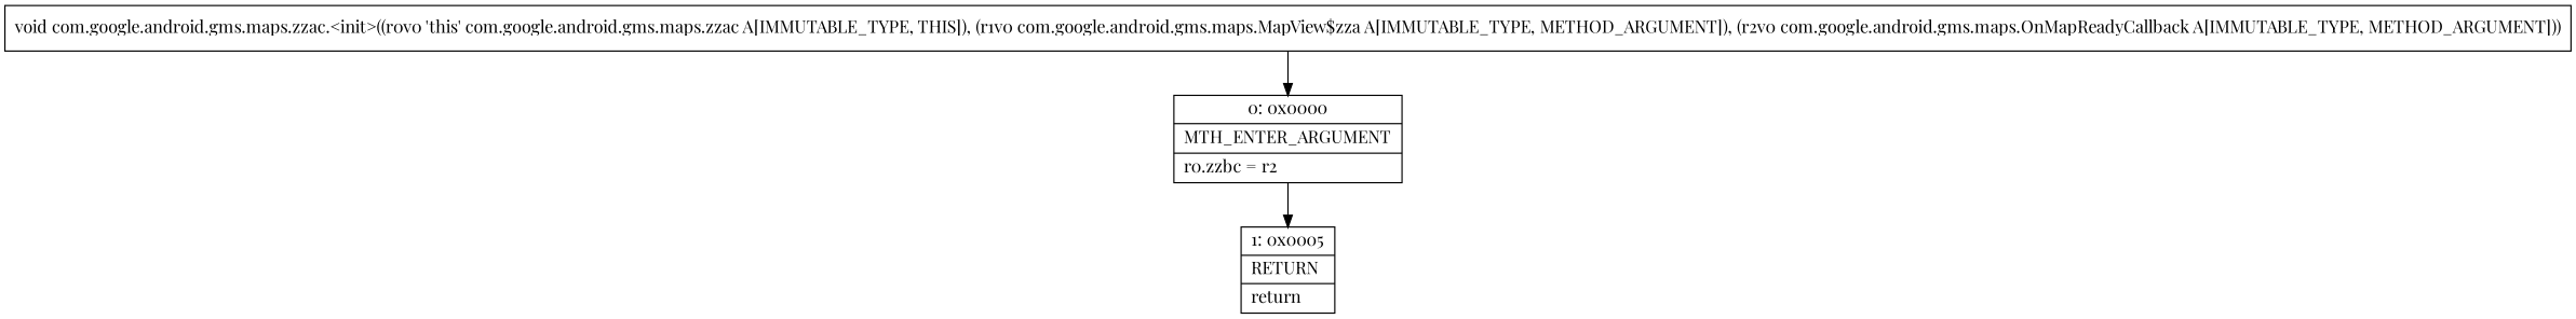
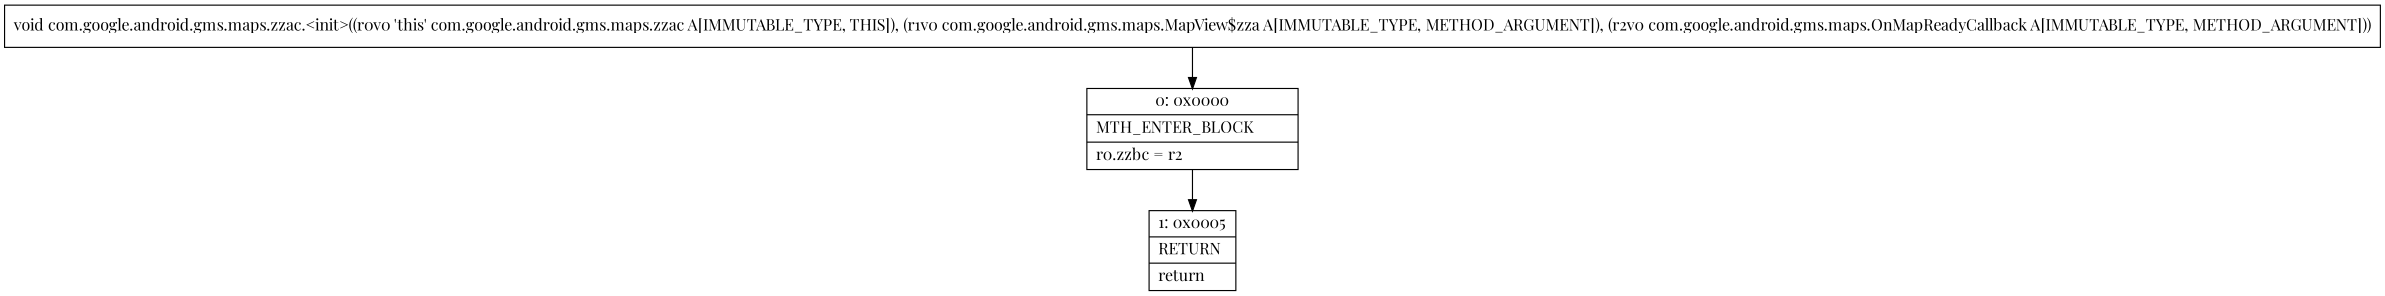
  digraph {
    fontname="Playfair Display"
    node [shape=record fontname="Playfair Display"]
    edge [fontname="Playfair Display"]
-   n1 [label="{0\:\ 0x0000|MTH_ENTER_ARGUMENT\l|r0.zzbc = r2\l}"]
+   n1 [label="{0\:\ 0x0000|MTH_ENTER_BLOCK\l|r0.zzbc = r2\l}"]
    n2 [label="{1\:\ 0x0005|RETURN\l|return\l}"]
    n3 [label="{void com.google.android.gms.maps.zzac.\<init\>((r0v0 'this' com.google.android.gms.maps.zzac A[IMMUTABLE_TYPE, THIS]), (r1v0 com.google.android.gms.maps.MapView$zza A[IMMUTABLE_TYPE, METHOD_ARGUMENT]), (r2v0 com.google.android.gms.maps.OnMapReadyCallback A[IMMUTABLE_TYPE, METHOD_ARGUMENT])) }"]
    n1 -> n2
    n3 -> n1
  }
